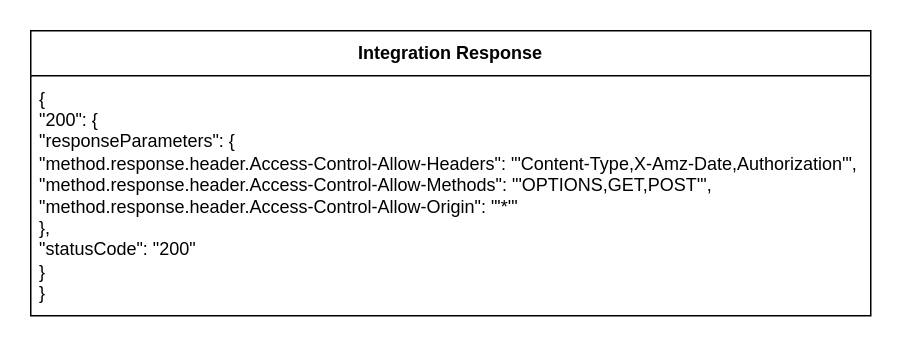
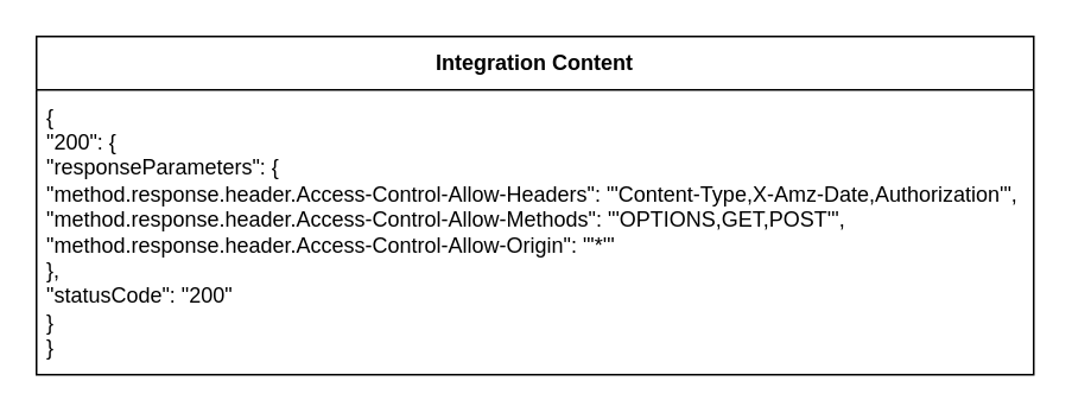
  <mxCell id="0" />
  <mxCell id="1" parent="0" />
- <mxCell id="2" value="&lt;b&gt;Integration Response&lt;/b&gt;" style="swimlane;fontStyle=0;childLayout=stackLayout;horizontal=1;startSize=30;horizontalStack=0;resizeParent=1;resizeParentMax=0;resizeLast=0;collapsible=1;marginBottom=0;whiteSpace=wrap;html=1;" parent="1" vertex="1"><mxGeometry width="560" height="190" as="geometry" x="20" y="20" /></mxCell>
+ <mxCell id="2" value="&lt;b&gt;Integration Content&lt;/b&gt;" style="swimlane;fontStyle=0;childLayout=stackLayout;horizontal=1;startSize=30;horizontalStack=0;resizeParent=1;resizeParentMax=0;resizeLast=0;collapsible=1;marginBottom=0;whiteSpace=wrap;html=1;" parent="1" vertex="1"><mxGeometry width="560" height="190" as="geometry" x="20" y="20" /></mxCell>
  <mxCell id="3" value="{&#10;    &quot;200&quot;: {&#10;        &quot;responseParameters&quot;: {&#10;            &quot;method.response.header.Access-Control-Allow-Headers&quot;: &quot;'Content-Type,X-Amz-Date,Authorization'&quot;,&#10;            &quot;method.response.header.Access-Control-Allow-Methods&quot;: &quot;'OPTIONS,GET,POST'&quot;,&#10;            &quot;method.response.header.Access-Control-Allow-Origin&quot;: &quot;'*'&quot;&#10;        },&#10;        &quot;statusCode&quot;: &quot;200&quot;&#10;    }&#10;}" style="text;strokeColor=none;fillColor=none;align=left;verticalAlign=middle;spacingLeft=4;spacingRight=4;overflow=hidden;portConstraint=eastwest;rotatable=0;whiteSpace=wrap;html=1;" parent="2" vertex="1"><mxGeometry width="560" height="160" y="30" as="geometry" /></mxCell>
